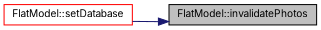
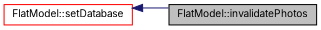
  digraph {
    rankdir=RL
    fontname=Inter
    node [fontname=Inter fontsize=10 shape=record style=filled]
    n1 [color=black fillcolor=grey75 fontcolor=black height=0.2 label="FlatModel::invalidatePhotos" width=0.4]
    n2 [color=red fillcolor=white height=0.2 label="FlatModel::setDatabase" width=0.4]
-   n1 -> n2 [color=midnightblue dir=back fontname=Inter fontsize=10 labelfontname=Helvetica labelfontsize=10 style=solid]
+   n2 -> n1 [color=midnightblue dir=back fontname=Inter fontsize=10 labelfontname=Helvetica labelfontsize=10 style=solid]
  }
